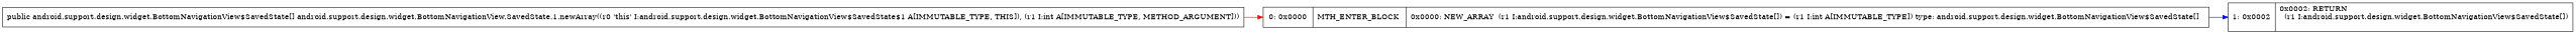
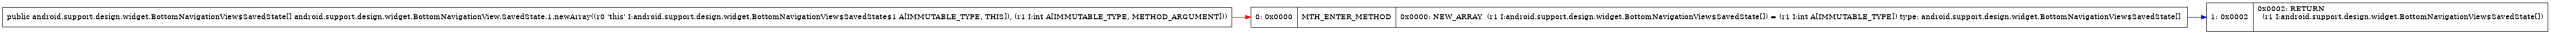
  digraph {
    rankdir=LR
    node [shape=record]
-   n1 [label="{0\:\ 0x0000|MTH_ENTER_BLOCK\l|0x0000: NEW_ARRAY  (r1 I:android.support.design.widget.BottomNavigationView$SavedState[]) = (r1 I:int A[IMMUTABLE_TYPE]) type: android.support.design.widget.BottomNavigationView$SavedState[] \l}"]
+   n1 [label="{0\:\ 0x0000|MTH_ENTER_METHOD\l|0x0000: NEW_ARRAY  (r1 I:android.support.design.widget.BottomNavigationView$SavedState[]) = (r1 I:int A[IMMUTABLE_TYPE]) type: android.support.design.widget.BottomNavigationView$SavedState[] \l}"]
    n2 [label="{1\:\ 0x0002|0x0002: RETURN  \l  (r1 I:android.support.design.widget.BottomNavigationView$SavedState[])\l \l}"]
    n3 [label="{public android.support.design.widget.BottomNavigationView$SavedState[] android.support.design.widget.BottomNavigationView.SavedState.1.newArray((r0 'this' I:android.support.design.widget.BottomNavigationView$SavedState$1 A[IMMUTABLE_TYPE, THIS]), (r1 I:int A[IMMUTABLE_TYPE, METHOD_ARGUMENT])) }"]
    n1 -> n2 [color=blue]
    n3 -> n1 [color=red]
  }
